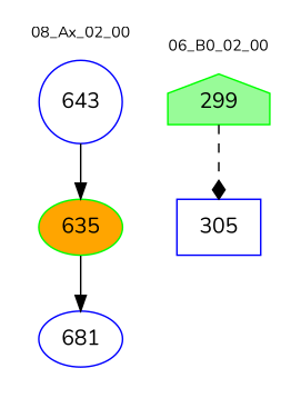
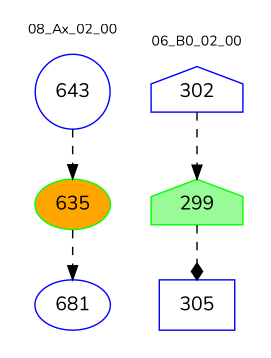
  digraph {
    fontname=Nunito
    node [color=blue fillcolor=white fontname=Nunito shape=ellipse style=filled]
    edge [arrowhead=normal color=black fontname=Nunito style=solid]
    n1 [label=643 shape=circle]
    n2 [color=green fillcolor=orange label=635]
    n3 [label=681]
+   n4 [label=302 shape=house]
    n5 [color=green fillcolor=palegreen label=299 shape=house]
    n6 [label=305 shape=box]
    subgraph cluster_1 {
      color=white
      fontsize=10
      label="08_Ax_02_00"
      n1
      n2
      n3
    }
    subgraph cluster_2 {
      color=white
      fontsize=10
      label="06_B0_02_00"
+     n4
      n5
      n6
    }
-   n1 -> n2
-   n2 -> n3
+   n1 -> n2 [style=dashed]
+   n2 -> n3 [style=dashed]
+   n4 -> n5 [style=dashed]
    n5 -> n6 [arrowhead=diamond style=dashed]
  }
